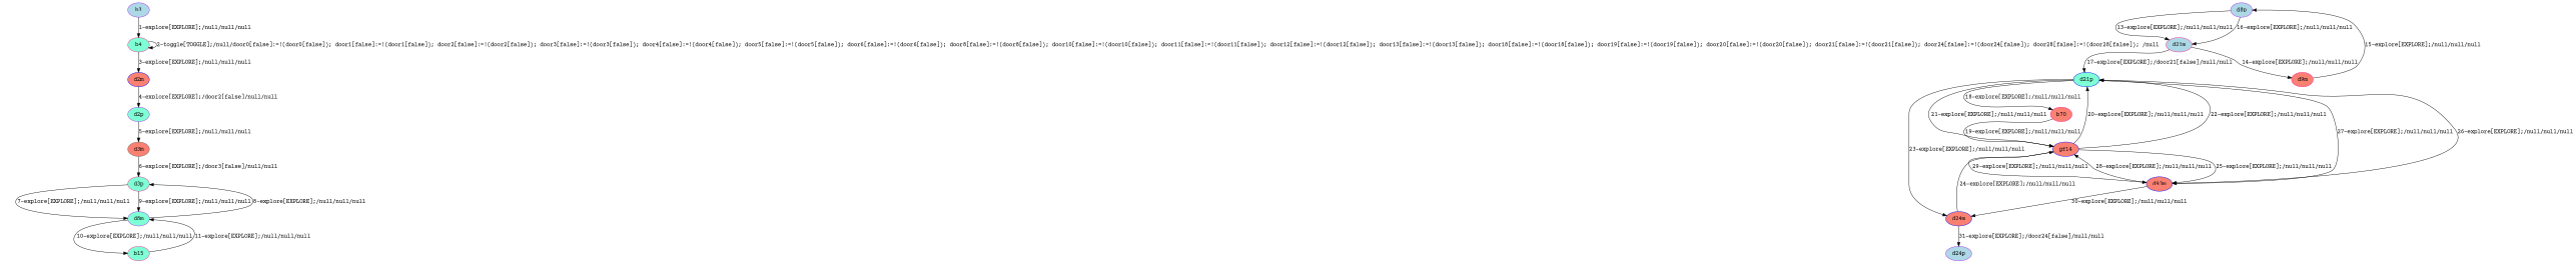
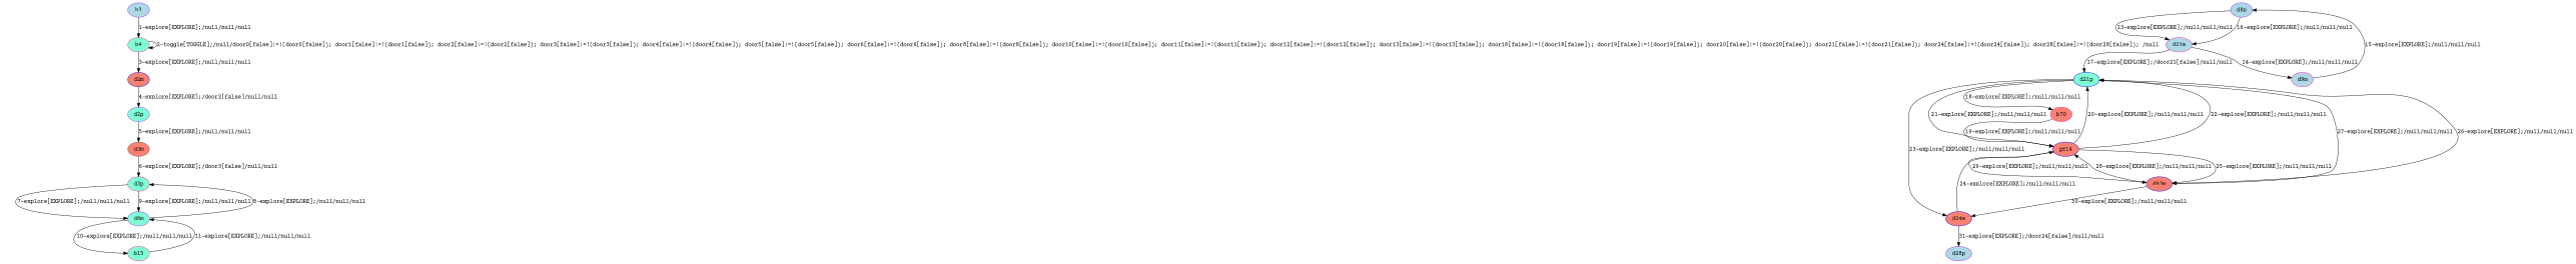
  digraph {
    fontname="Courier Prime"
    node [color=deeppink fillcolor=aquamarine fontname="Courier Prime" style=filled]
    edge [fontname="Courier Prime"]
    b3 [color=purple fillcolor=lightblue]
    b4
    d2m [color=blue fillcolor=salmon]
    d2p [color=purple]
    d3m [color=gray40 fillcolor=salmon]
    d3p
    d8m [color=purple]
    b15
    d8p [color=purple fillcolor=lightblue]
    d21m [fillcolor=lightblue]
-   d9m [fillcolor=salmon]
+   d9m [fillcolor=lightblue]
    d21p [color=blue]
    b70 [fillcolor=salmon]
    gf14 [color=blue fillcolor=salmon]
    d24m [color=blue fillcolor=salmon]
    n16 [color=blue fillcolor=salmon label=d93m]
-   d24p [color=purple fillcolor=lightblue]
+   d24p [color=purple fillcolor=lightblue label=d28p]
    b3 -> b4 [label="1-explore[EXPLORE];/null/null/null"]
    b4 -> b4 [label="2-toggle[TOGGLE];/null/door0[false]:=!(door0[false]); door1[false]:=!(door1[false]); door2[false]:=!(door2[false]); door3[false]:=!(door3[false]); door4[false]:=!(door4[false]); door5[false]:=!(door5[false]); door6[false]:=!(door6[false]); door8[false]:=!(door8[false]); door10[false]:=!(door10[false]); door11[false]:=!(door11[false]); door12[false]:=!(door12[false]); door13[false]:=!(door13[false]); door18[false]:=!(door18[false]); door19[false]:=!(door19[false]); door20[false]:=!(door20[false]); door21[false]:=!(door21[false]); door24[false]:=!(door24[false]); door28[false]:=!(door28[false]); /null"]
    b4 -> d2m [label="3-explore[EXPLORE];/null/null/null"]
    d2m -> d2p [label="4-explore[EXPLORE];/door2[false]/null/null"]
    d2p -> d3m [label="5-explore[EXPLORE];/null/null/null"]
    d3m -> d3p [label="6-explore[EXPLORE];/door3[false]/null/null"]
    d3p -> d8m [label="7-explore[EXPLORE];/null/null/null"]
    d3p -> d8m [label="9-explore[EXPLORE];/null/null/null"]
    d8m -> d3p [label="8-explore[EXPLORE];/null/null/null"]
    d8m -> b15 [label="10-explore[EXPLORE];/null/null/null"]
    b15 -> d8m [label="11-explore[EXPLORE];/null/null/null"]
    d8p -> d21m [label="13-explore[EXPLORE];/null/null/null"]
    d8p -> d21m [label="16-explore[EXPLORE];/null/null/null"]
    d21m -> d9m [label="14-explore[EXPLORE];/null/null/null"]
    d21m -> d21p [label="17-explore[EXPLORE];/door21[false]/null/null"]
    d9m -> d8p [label="15-explore[EXPLORE];/null/null/null"]
    d21p -> b70 [label="18-explore[EXPLORE];/null/null/null"]
    d21p -> gf14 [label="21-explore[EXPLORE];/null/null/null"]
    d21p -> d24m [label="23-explore[EXPLORE];/null/null/null"]
    d21p -> n16 [label="27-explore[EXPLORE];/null/null/null"]
    b70 -> gf14 [label="19-explore[EXPLORE];/null/null/null"]
    gf14 -> d21p [label="20-explore[EXPLORE];/null/null/null"]
    gf14 -> d21p [label="22-explore[EXPLORE];/null/null/null"]
    gf14 -> n16 [label="25-explore[EXPLORE];/null/null/null"]
    gf14 -> n16 [label="29-explore[EXPLORE];/null/null/null"]
    d24m -> gf14 [label="24-explore[EXPLORE];/null/null/null"]
    d24m -> d24p [label="31-explore[EXPLORE];/door24[false]/null/null"]
    n16 -> d21p [label="26-explore[EXPLORE];/null/null/null"]
    n16 -> gf14 [label="28-explore[EXPLORE];/null/null/null"]
    n16 -> d24m [label="30-explore[EXPLORE];/null/null/null"]
  }
